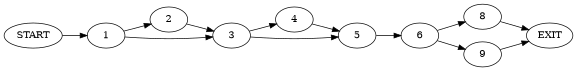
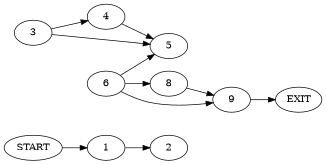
  digraph {
    rankdir=LR
    n1 [label=START]
    1
    2
    3
    n5 [label=EXIT]
    4
    5
    6
    8
    9
    n1 -> 1
    1 -> 2
-   1 -> 3
-   2 -> 3
    3 -> 4
    3 -> 5
    4 -> 5
-   5 -> 6
+   6 -> 5
    6 -> 8
    6 -> 9
-   8 -> n5
+   8 -> 9
    9 -> n5
  }
